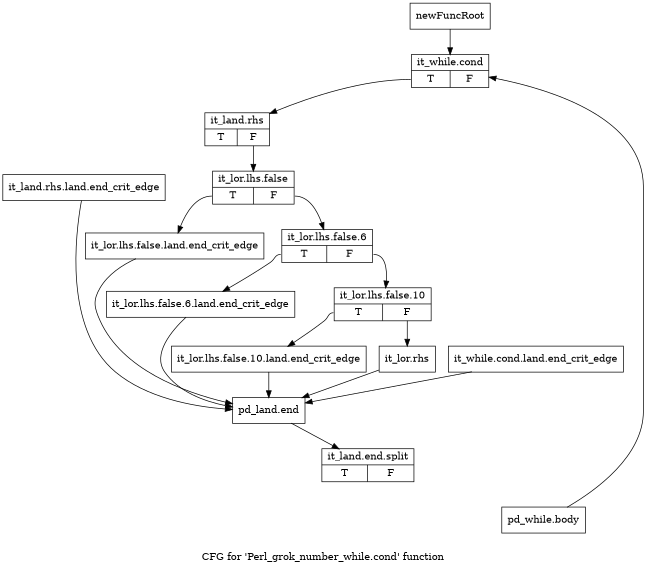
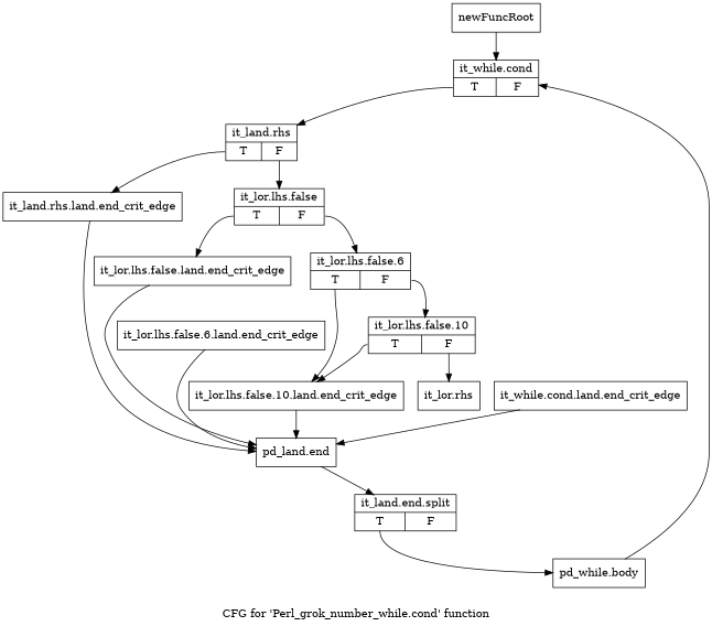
  digraph {
    label="CFG for 'Perl_grok_number_while.cond' function"
    node [shape=record]
    n1 [label="{newFuncRoot}"]
    n2 [label="{it_while.cond|{<s0>T|<s1>F}}"]
    n3 [label="{it_land.rhs|{<s0>T|<s1>F}}"]
    n4 [label="{it_land.rhs.land.end_crit_edge}"]
    n5 [label="{it_lor.lhs.false|{<s0>T|<s1>F}}"]
    n6 [label="{it_while.cond.land.end_crit_edge}"]
    n7 [label="{pd_land.end}"]
    n8 [label="{it_lor.lhs.false.land.end_crit_edge}"]
    n9 [label="{it_lor.lhs.false.6|{<s0>T|<s1>F}}"]
    n10 [label="{it_land.end.split|{<s0>T|<s1>F}}"]
    n11 [label="{pd_while.body}"]
    n12 [label="{it_lor.lhs.false.6.land.end_crit_edge}"]
    n13 [label="{it_lor.lhs.false.10|{<s0>T|<s1>F}}"]
    n14 [label="{it_lor.lhs.false.10.land.end_crit_edge}"]
    n15 [label="{it_lor.rhs}"]
    n1 -> n2
    n2 -> n3 [tailport=s0]
+   n3 -> n4 [tailport=s0]
    n3 -> n5 [tailport=s1]
    n4 -> n7
    n5 -> n8 [tailport=s0]
    n5 -> n9 [tailport=s1]
    n6 -> n7
    n7 -> n10
    n8 -> n7
-   n9 -> n12 [tailport=s0]
+   n9 -> n14 [tailport=s0]
    n9 -> n13 [tailport=s1]
+   n10 -> n11 [tailport=s0]
    n11 -> n2
    n12 -> n7
    n13 -> n14 [tailport=s0]
    n13 -> n15 [tailport=s1]
    n14 -> n7
-   n15 -> n7
  }
